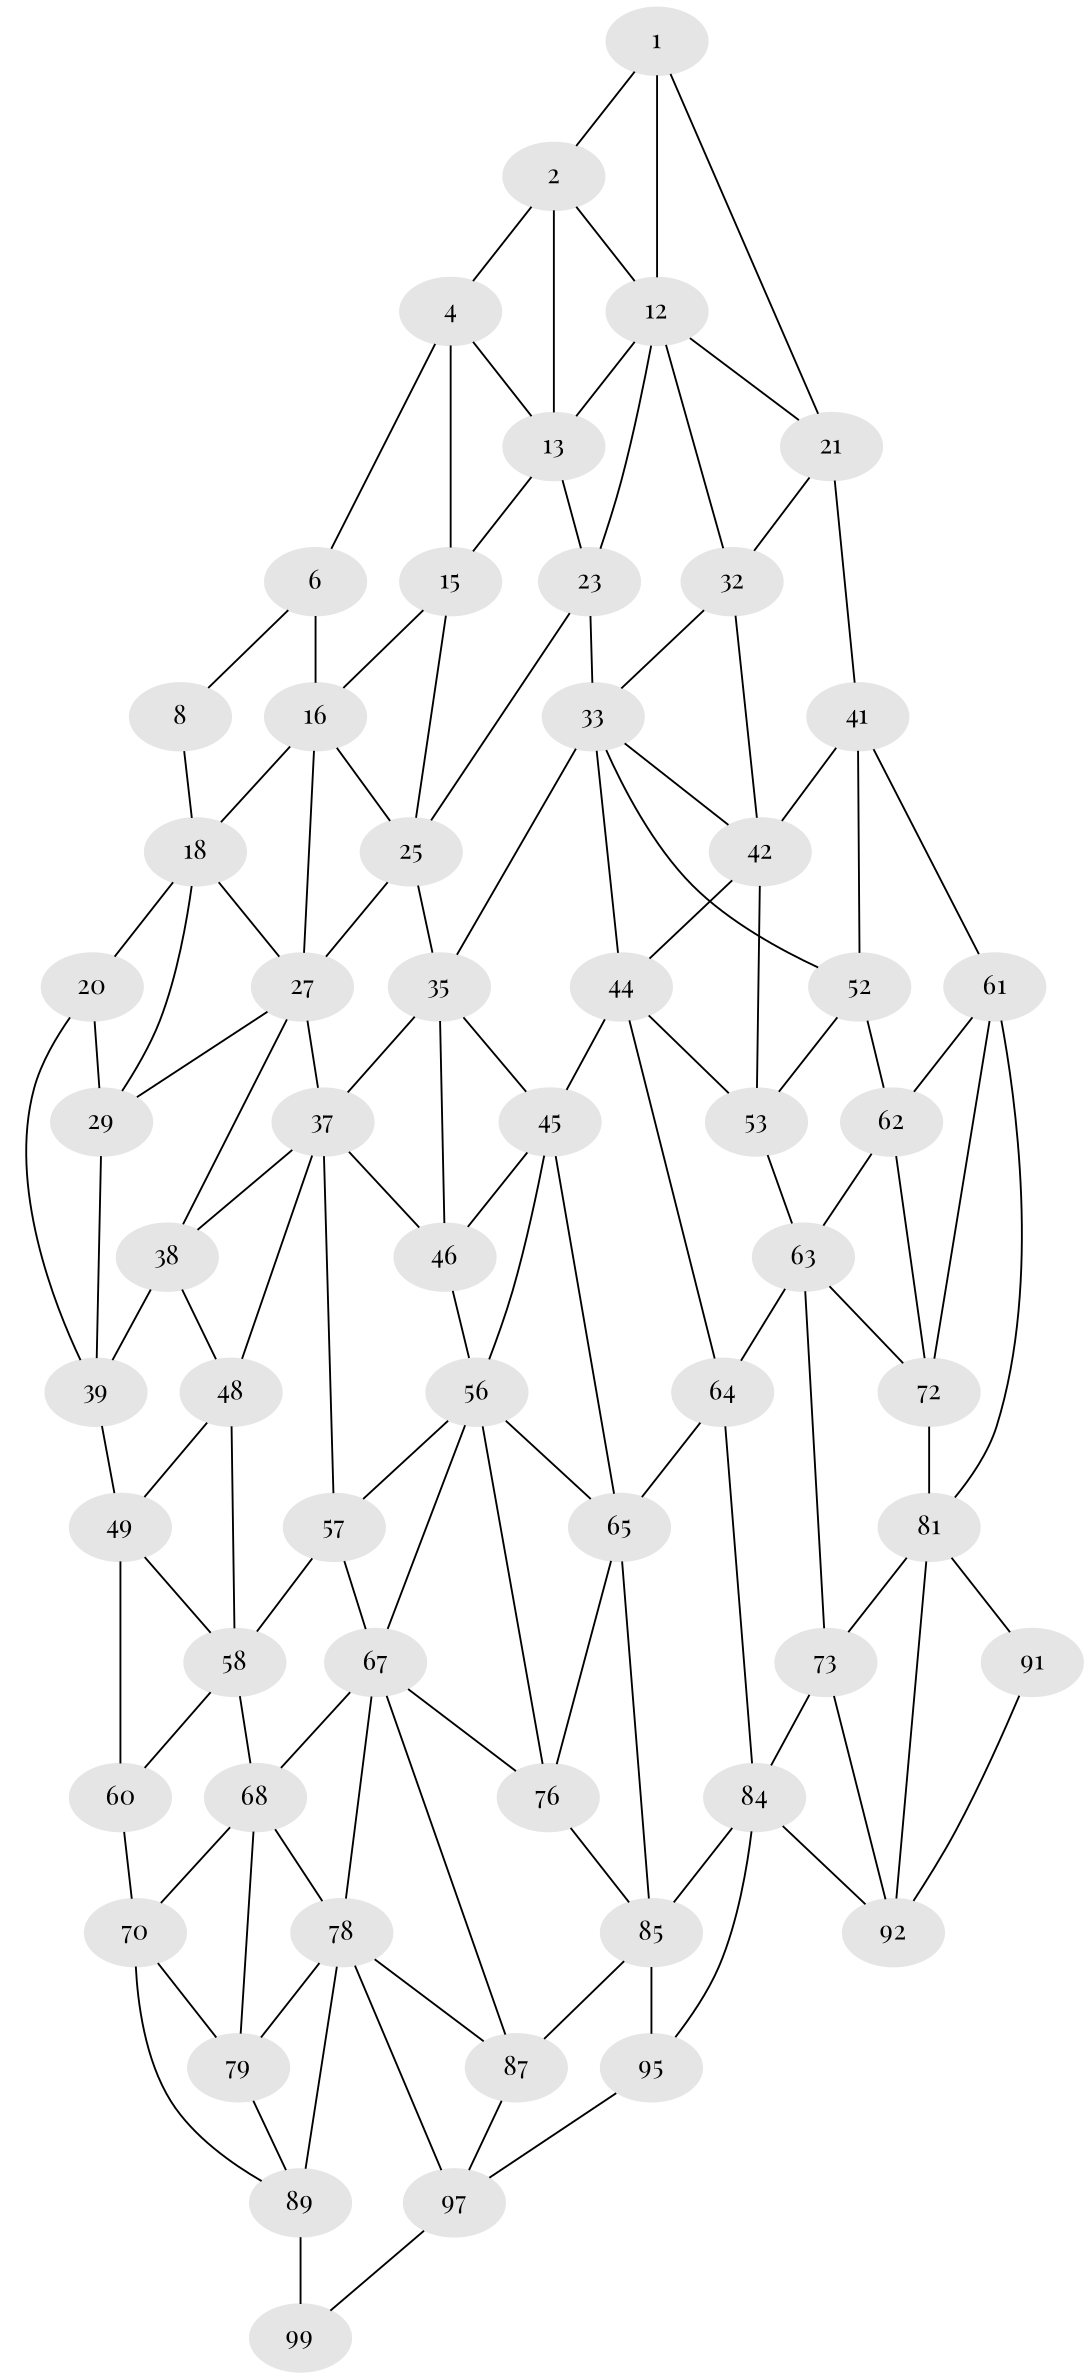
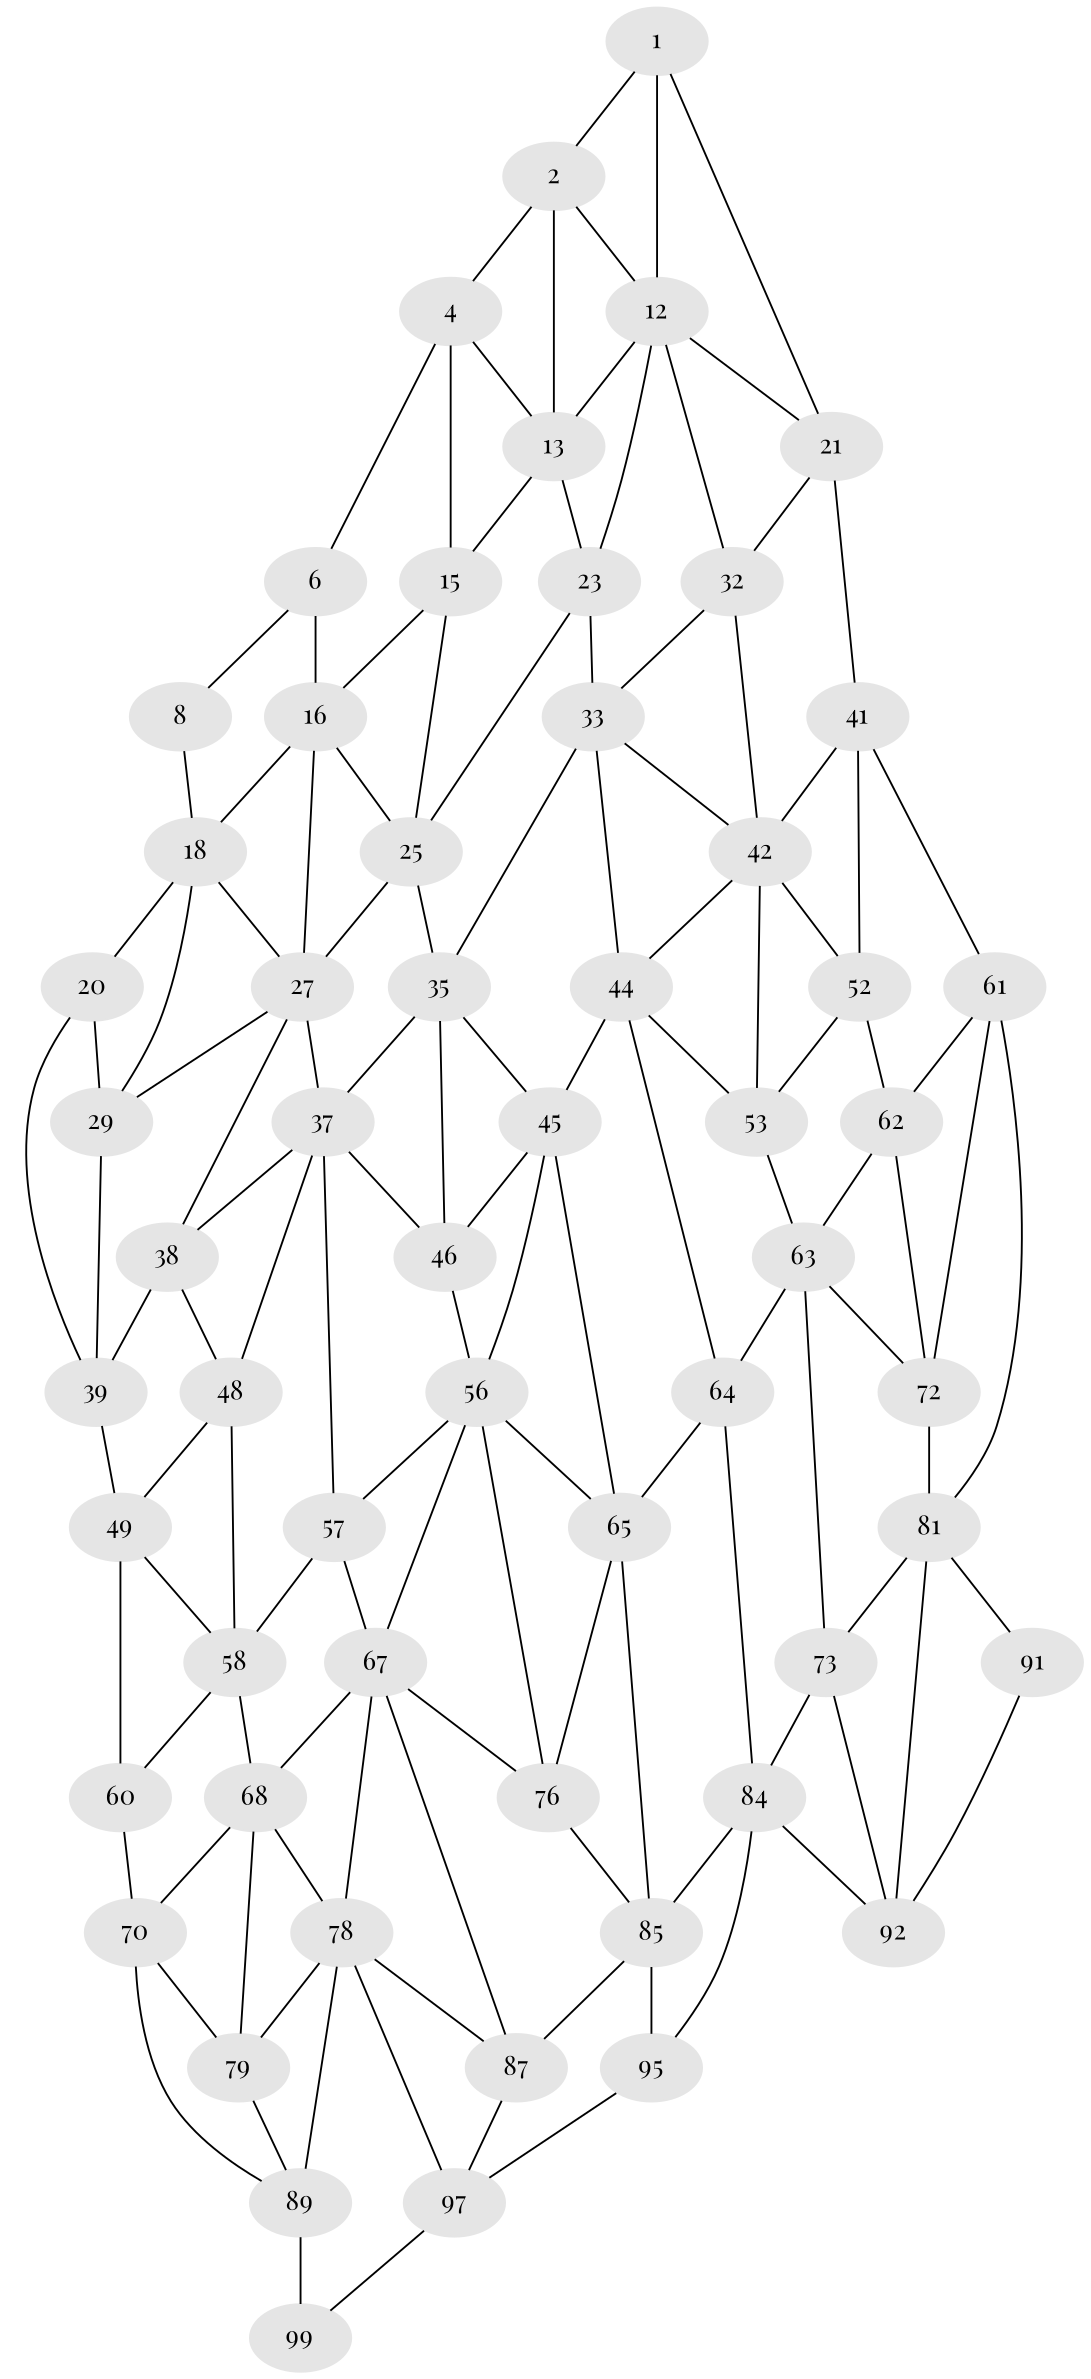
  graph {
    fontname="Playfair Display"
    node [color=gray90 fontname="Playfair Display" style=filled]
    edge [fontname="Playfair Display"]
    1 [super="+11"]
    2 [super="+3"]
    12 [super="+22"]
    21 [super="+31"]
    4 [super="+5"]
    13 [super="+14"]
    23 [super="+24"]
    32
    41 [super="+51"]
    6 [super="+7"]
    15
    8
    16 [super="+17"]
    25 [super="+26"]
    18 [super="+19"]
    27 [super="+28"]
    20 [super="+30"]
    29
    39 [super="+40"]
    33 [super="+34"]
    42 [super="+43"]
    35 [super="+36"]
    37 [super="+47"]
    38
    49 [super="+50"]
    52
    61 [super="+71"]
    44 [super="+54"]
    45 [super="+55"]
    46
    48
    57
    53
    64 [super="+74"]
    56 [super="+66"]
    65 [super="+75"]
    58 [super="+59"]
    67 [super="+77"]
    60
    62
    72
    81 [super="+82"]
    63 [super="+73"]
    84 [super="+94"]
    76
    85 [super="+86"]
    68 [super="+69"]
    70 [super="+80"]
    n49 [label=73]
    78 [super="+88"]
    87
    79
    89 [super="+90"]
    91
    92 [super="+93"]
    95 [super="+96"]
    97 [super="+98"]
    99 [super="+100"]
    1 -- 2
    1 -- 12
    1 -- 21
    2 -- 12
    2 -- 4
    2 -- 13
    12 -- 21
    12 -- 13
    12 -- 23
    12 -- 32
    21 -- 32
    21 -- 41
    4 -- 13
    4 -- 6
    4 -- 15
    13 -- 23 [weight=2]
    13 -- 15
    23 -- 25
    23 -- 33 [weight=2]
    32 -- 33
    32 -- 42
    41 -- 42
    41 -- 52
    41 -- 61
    6 -- 8
    6 -- 16 [weight=2]
    15 -- 16
    15 -- 25
    8 -- 18
    16 -- 25
    16 -- 18
    16 -- 27
    25 -- 27
    25 -- 35 [weight=2]
    18 -- 27
    18 -- 20
    18 -- 29
    27 -- 29
    27 -- 37
    27 -- 38
    20 -- 29
    20 -- 39
    29 -- 39
    39 -- 49 [weight=2]
    33 -- 42
    33 -- 35
    33 -- 44
-   33 -- 52
+   42 -- 52
    42 -- 44
    42 -- 53
    35 -- 37
    35 -- 45
    35 -- 46
    37 -- 38
    37 -- 46
    37 -- 48
    37 -- 57
    38 -- 39
    38 -- 48
    49 -- 58
    49 -- 60
    52 -- 53
    52 -- 62
    61 -- 62
    61 -- 72
    61 -- 81
    44 -- 45 [weight=2]
    44 -- 53
    44 -- 64
    45 -- 46
    45 -- 56
    45 -- 65
    46 -- 56
    48 -- 49
    48 -- 58
    57 -- 58
    57 -- 67
    53 -- 63
    64 -- 65 [weight=2]
    64 -- 84
    56 -- 57
    56 -- 65
    56 -- 67
    56 -- 76
    65 -- 76
    65 -- 85
    58 -- 60
    58 -- 68 [weight=2]
    67 -- 76
    67 -- 68
    67 -- 78
    67 -- 87
    60 -- 70
    62 -- 72
    62 -- 63
    72 -- 81
    81 -- n49
    81 -- 91
    81 -- 92
    63 -- 64 [weight=2]
    63 -- 72
    63 -- n49
    84 -- 85
    84 -- 92
    84 -- 95
    76 -- 85
    85 -- 87
    85 -- 95 [weight=2]
    68 -- 70
    68 -- 78
    68 -- 79
    70 -- 79
    70 -- 89
    n49 -- 84
    n49 -- 92
    78 -- 87
    78 -- 79
    78 -- 89
    78 -- 97
    87 -- 97
    79 -- 89
    89 -- 99 [weight=2]
    91 -- 92
    95 -- 97
    97 -- 99
  }
